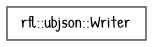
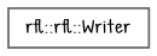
  digraph {
    rankdir=TB
    fontname="Patrick Hand"
-   n1 [color=grey40 fillcolor=white fontname="Patrick Hand" fontsize=10 height=0.2 label="rfl::ubjson::Writer" shape=box style=filled width=0.4]
+   n1 [color=grey40 fillcolor=white fontname="Patrick Hand" fontsize=10 height=0.2 label="rfl::rfl::Writer" shape=box style=filled width=0.4]
  }
